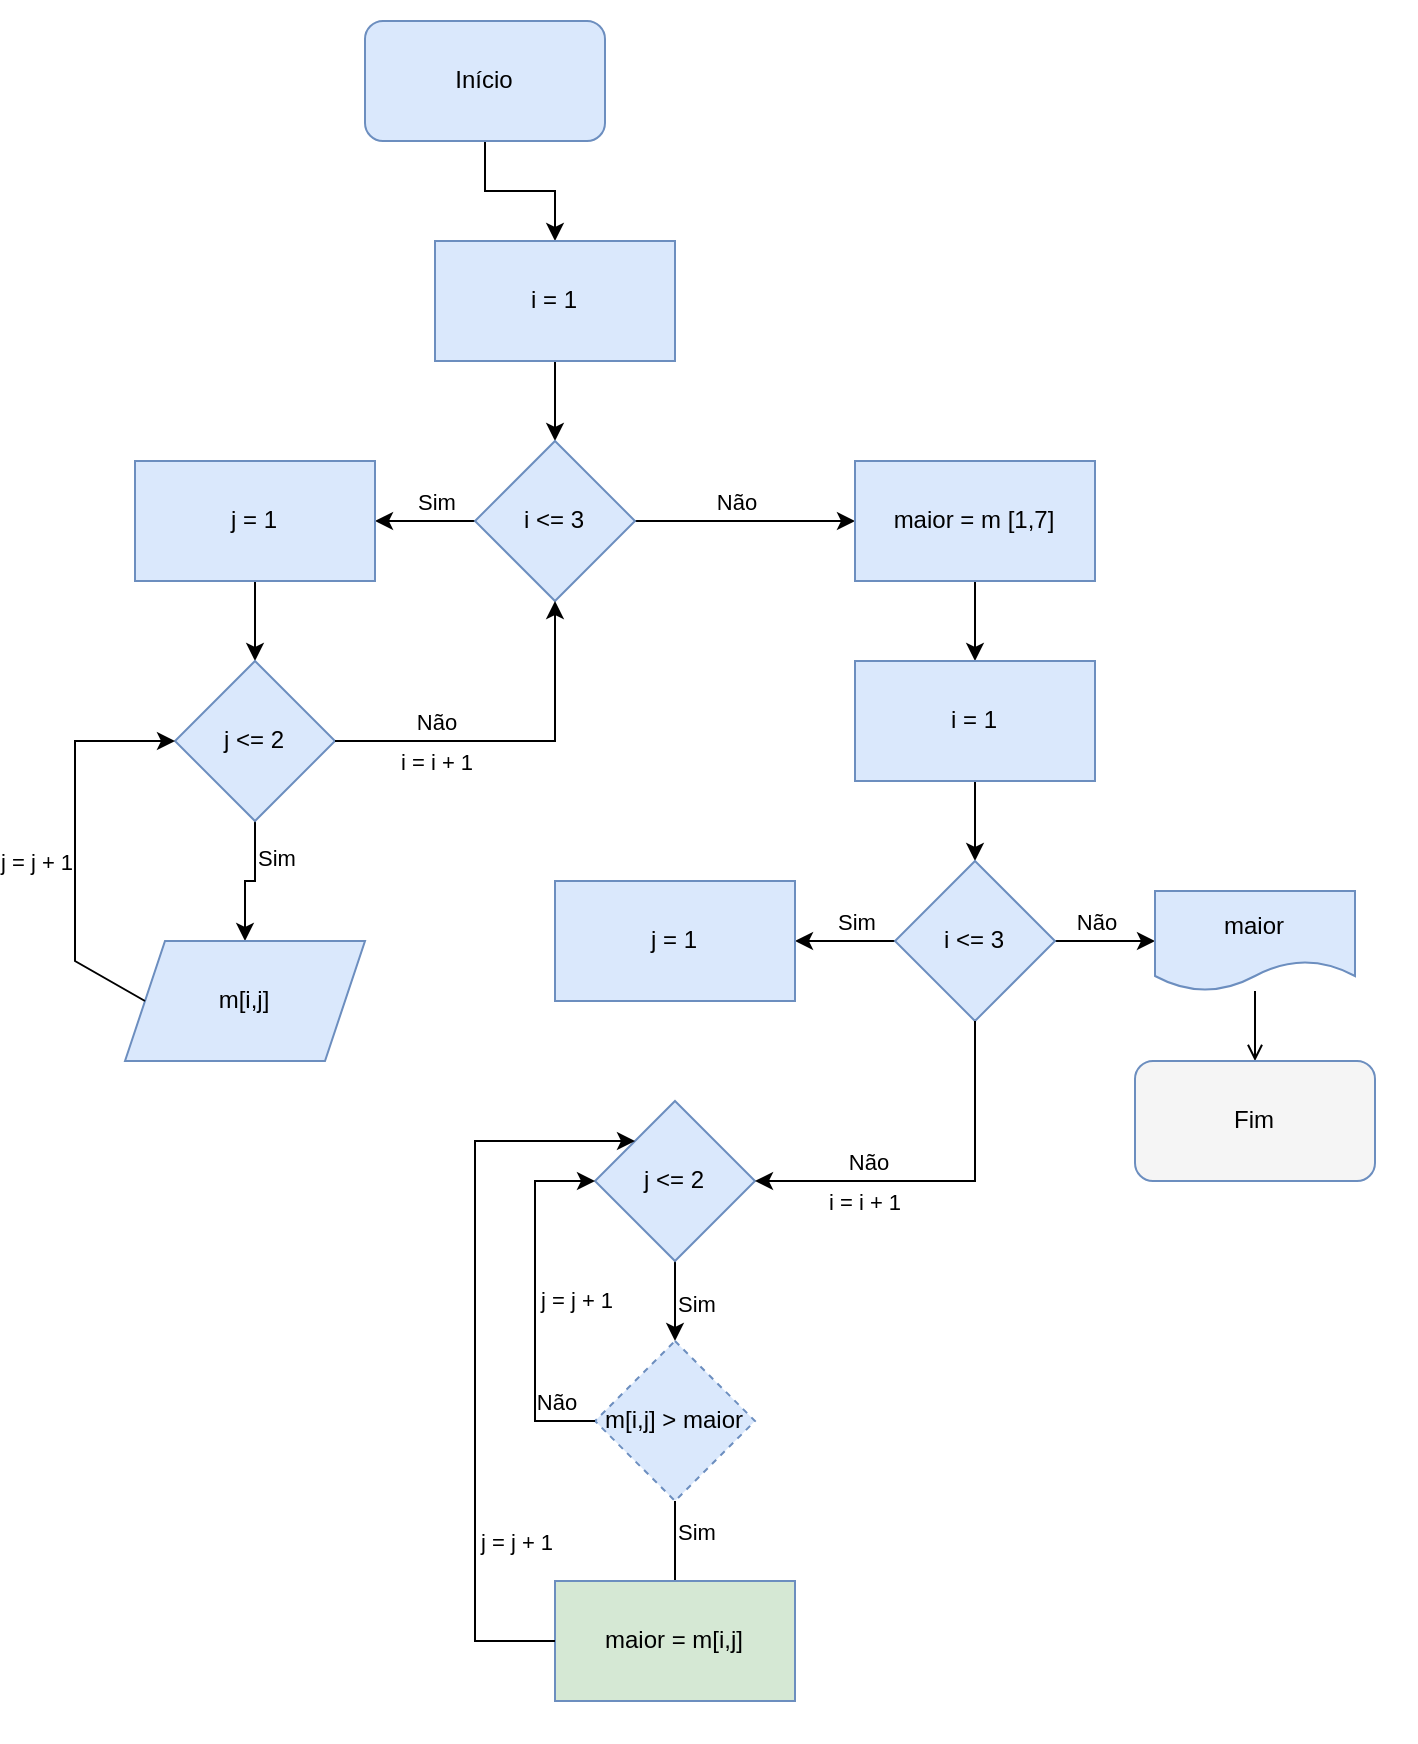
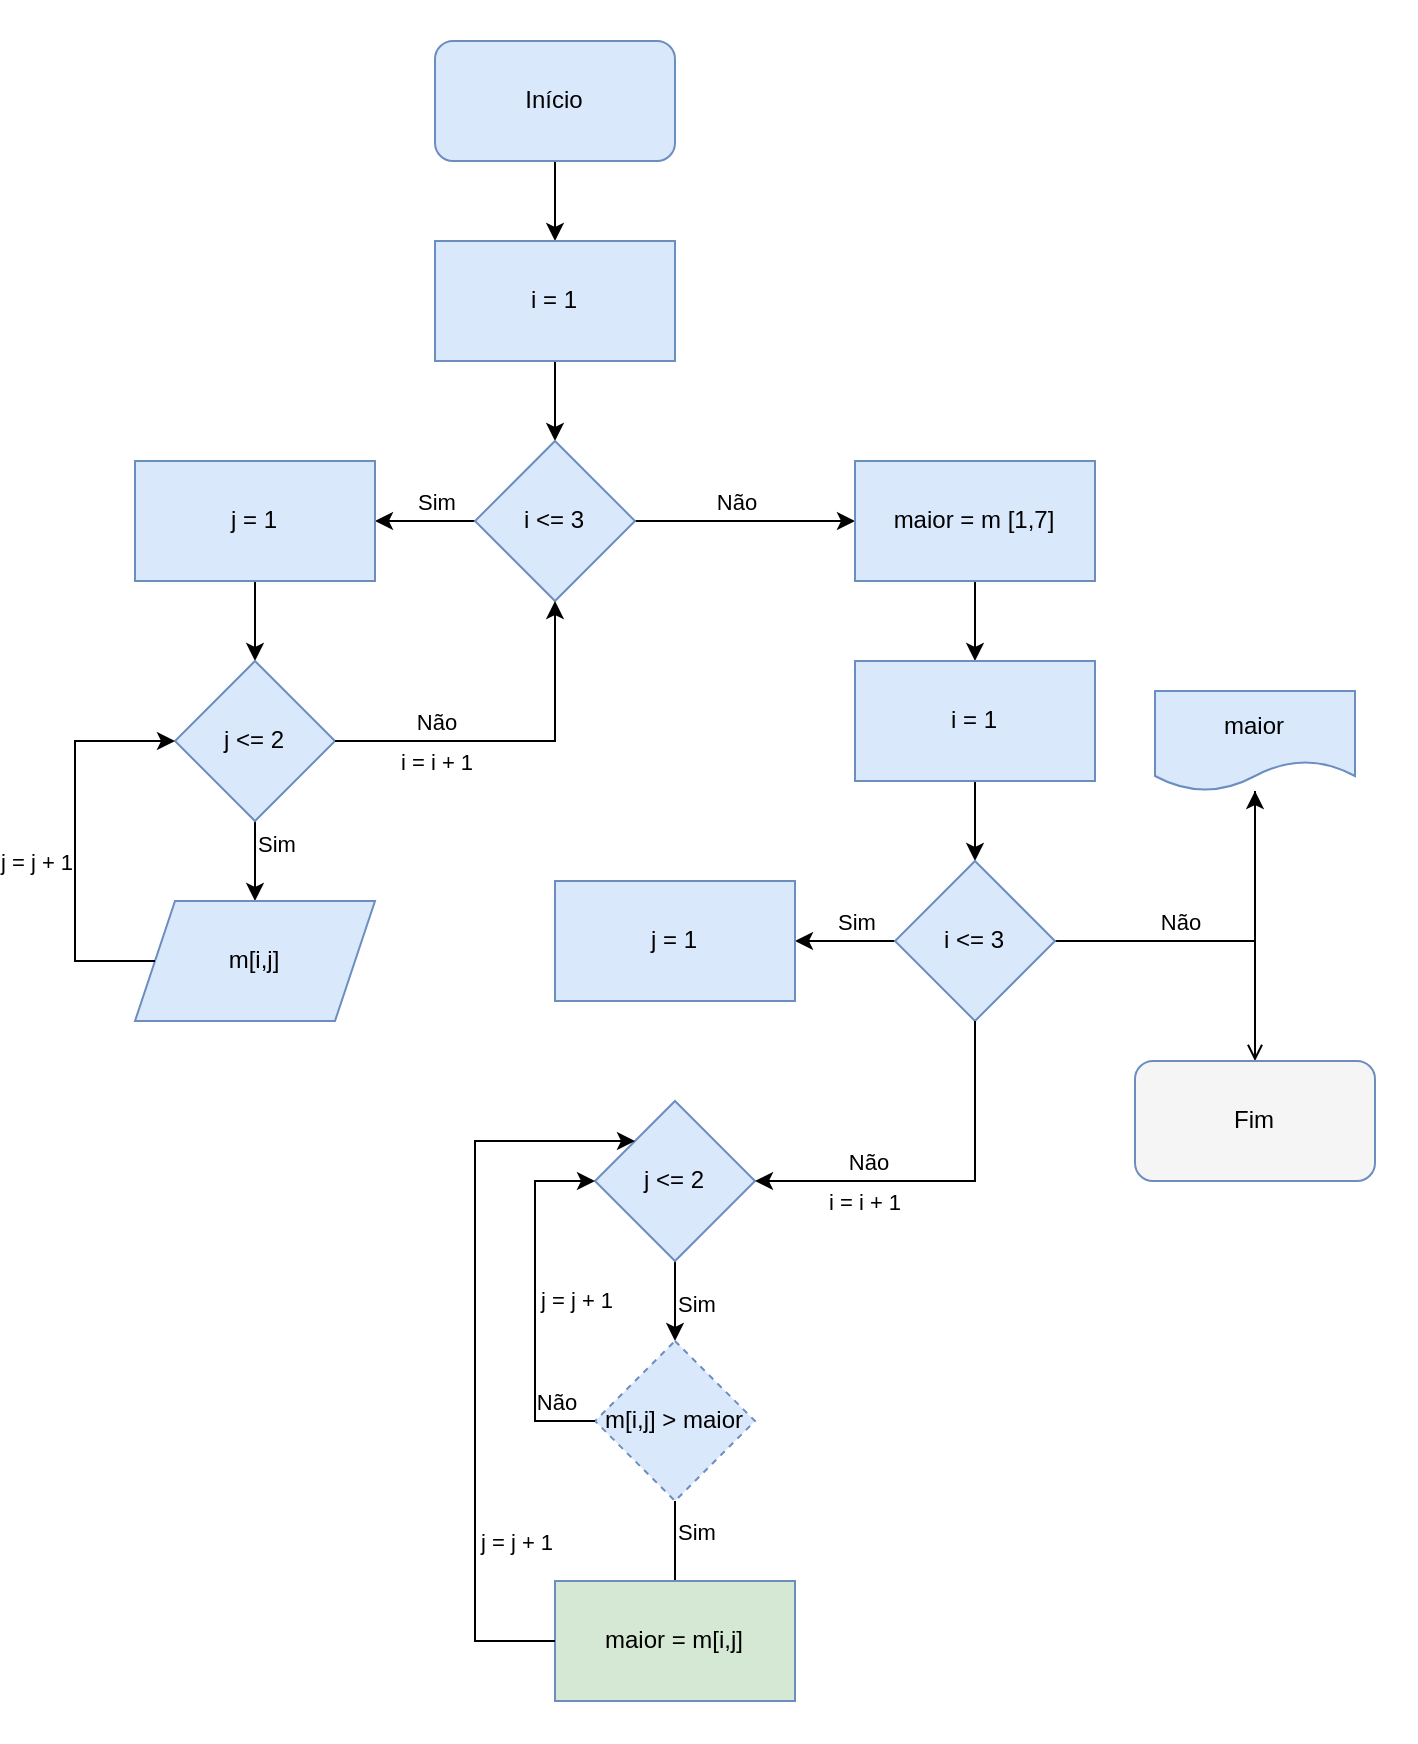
  <mxCell id="0" />
  <mxCell id="1" parent="0" />
  <mxCell id="2" style="edgeStyle=orthogonalEdgeStyle;rounded=0;orthogonalLoop=1;jettySize=auto;html=1;entryX=0.5;entryY=0;entryDx=0;entryDy=0;" edge="1" parent="1" source="3" target="5"><mxGeometry relative="1" as="geometry" /></mxCell>
- <mxCell id="3" value="Início" style="rounded=1;whiteSpace=wrap;html=1;fillColor=#dae8fc;strokeColor=#6c8ebf;" vertex="1" parent="1"><mxGeometry x="165" y="10" width="120" height="60" as="geometry" /></mxCell>
+ <mxCell id="3" value="Início" style="rounded=1;whiteSpace=wrap;html=1;fillColor=#dae8fc;strokeColor=#6c8ebf;" vertex="1" parent="1"><mxGeometry x="200" y="20" width="120" height="60" as="geometry" /></mxCell>
  <mxCell id="4" value="" style="edgeStyle=orthogonalEdgeStyle;rounded=0;orthogonalLoop=1;jettySize=auto;html=1;" edge="1" parent="1" source="5" target="10"><mxGeometry relative="1" as="geometry" /></mxCell>
  <mxCell id="5" value="i = 1" style="rounded=0;whiteSpace=wrap;html=1;fillColor=#dae8fc;strokeColor=#6c8ebf;" vertex="1" parent="1"><mxGeometry x="200" y="120" width="120" height="60" as="geometry" /></mxCell>
  <mxCell id="6" value="" style="edgeStyle=orthogonalEdgeStyle;rounded=0;orthogonalLoop=1;jettySize=auto;html=1;" edge="1" parent="1" source="10" target="12"><mxGeometry relative="1" as="geometry" /></mxCell>
  <mxCell id="7" value="Sim" style="edgeLabel;html=1;align=center;verticalAlign=middle;resizable=0;points=[];labelBackgroundColor=none;" vertex="1" connectable="0" parent="6"><mxGeometry x="-0.2" y="-1" relative="1" as="geometry"><mxPoint y="-9" as="offset" /></mxGeometry></mxCell>
  <mxCell id="8" value="" style="edgeStyle=orthogonalEdgeStyle;rounded=0;orthogonalLoop=1;jettySize=auto;html=1;" edge="1" parent="1" source="10" target="23"><mxGeometry relative="1" as="geometry" /></mxCell>
  <mxCell id="9" value="Não" style="edgeLabel;html=1;align=center;verticalAlign=middle;resizable=0;points=[];labelBackgroundColor=none;" vertex="1" connectable="0" parent="8"><mxGeometry x="-0.091" y="-1" relative="1" as="geometry"><mxPoint y="-11" as="offset" /></mxGeometry></mxCell>
  <mxCell id="10" value="i &amp;lt;= 3" style="rhombus;whiteSpace=wrap;html=1;rounded=0;fillColor=#dae8fc;strokeColor=#6c8ebf;" vertex="1" parent="1"><mxGeometry x="220" y="220" width="80" height="80" as="geometry" /></mxCell>
  <mxCell id="11" value="" style="edgeStyle=orthogonalEdgeStyle;rounded=0;orthogonalLoop=1;jettySize=auto;html=1;" edge="1" parent="1" source="12" target="15"><mxGeometry relative="1" as="geometry" /></mxCell>
  <mxCell id="12" value="j = 1" style="whiteSpace=wrap;html=1;rounded=0;fillColor=#dae8fc;strokeColor=#6c8ebf;" vertex="1" parent="1"><mxGeometry x="50" y="230" width="120" height="60" as="geometry" /></mxCell>
  <mxCell id="13" value="" style="edgeStyle=orthogonalEdgeStyle;rounded=0;orthogonalLoop=1;jettySize=auto;html=1;" edge="1" parent="1" source="15" target="16"><mxGeometry relative="1" as="geometry" /></mxCell>
  <mxCell id="14" value="Sim" style="edgeLabel;html=1;align=center;verticalAlign=middle;resizable=0;points=[];labelBackgroundColor=none;" vertex="1" connectable="0" parent="13"><mxGeometry x="-0.45" y="-1" relative="1" as="geometry"><mxPoint x="11" as="offset" /></mxGeometry></mxCell>
  <mxCell id="15" value="j &amp;lt;= 2" style="rhombus;whiteSpace=wrap;html=1;rounded=0;fillColor=#dae8fc;strokeColor=#6c8ebf;" vertex="1" parent="1"><mxGeometry x="70" y="330" width="80" height="80" as="geometry" /></mxCell>
- <mxCell id="16" value="m[i,j]" style="shape=parallelogram;perimeter=parallelogramPerimeter;whiteSpace=wrap;html=1;fixedSize=1;rounded=0;fillColor=#dae8fc;strokeColor=#6c8ebf;" vertex="1" parent="1"><mxGeometry x="45" y="470" width="120" height="60" as="geometry" /></mxCell>
+ <mxCell id="16" value="m[i,j]" style="shape=parallelogram;perimeter=parallelogramPerimeter;whiteSpace=wrap;html=1;fixedSize=1;rounded=0;fillColor=#dae8fc;strokeColor=#6c8ebf;" vertex="1" parent="1"><mxGeometry x="50" y="450" width="120" height="60" as="geometry" /></mxCell>
  <mxCell id="17" value="" style="endArrow=classic;html=1;rounded=0;exitX=0;exitY=0.5;exitDx=0;exitDy=0;entryX=0;entryY=0.5;entryDx=0;entryDy=0;" edge="1" parent="1" source="16" target="15"><mxGeometry width="50" height="50" relative="1" as="geometry"><mxPoint x="60" y="370" as="sourcePoint" /><mxPoint x="110" y="320" as="targetPoint" /><Array as="points"><mxPoint x="20" y="480" /><mxPoint x="20" y="430" /><mxPoint x="20" y="370" /></Array></mxGeometry></mxCell>
  <mxCell id="18" value="j = j + 1" style="edgeLabel;html=1;align=center;verticalAlign=middle;resizable=0;points=[];labelBackgroundColor=none;" vertex="1" connectable="0" parent="17"><mxGeometry x="-0.04" y="-2" relative="1" as="geometry"><mxPoint x="-22" y="6" as="offset" /></mxGeometry></mxCell>
  <mxCell id="19" value="" style="endArrow=classic;html=1;rounded=0;exitX=1;exitY=0.5;exitDx=0;exitDy=0;entryX=0.5;entryY=1;entryDx=0;entryDy=0;" edge="1" parent="1" source="15" target="10"><mxGeometry width="50" height="50" relative="1" as="geometry"><mxPoint x="250" y="370" as="sourcePoint" /><mxPoint x="300" y="320" as="targetPoint" /><Array as="points"><mxPoint x="260" y="370" /></Array></mxGeometry></mxCell>
  <mxCell id="20" value="Não" style="edgeLabel;html=1;align=center;verticalAlign=middle;resizable=0;points=[];labelBackgroundColor=none;" vertex="1" connectable="0" parent="19"><mxGeometry x="-0.456" y="-1" relative="1" as="geometry"><mxPoint x="1" y="-11" as="offset" /></mxGeometry></mxCell>
  <mxCell id="21" value="i = i + 1" style="edgeLabel;html=1;align=center;verticalAlign=middle;resizable=0;points=[];labelBackgroundColor=none;" vertex="1" connectable="0" parent="19"><mxGeometry x="-0.333" y="-3" relative="1" as="geometry"><mxPoint x="-10" y="7" as="offset" /></mxGeometry></mxCell>
  <mxCell id="22" value="" style="edgeStyle=orthogonalEdgeStyle;rounded=0;orthogonalLoop=1;jettySize=auto;html=1;" edge="1" parent="1" source="23" target="25"><mxGeometry relative="1" as="geometry" /></mxCell>
  <mxCell id="23" value="maior = m [1,7]" style="whiteSpace=wrap;html=1;rounded=0;fillColor=#dae8fc;strokeColor=#6c8ebf;" vertex="1" parent="1"><mxGeometry x="410" y="230" width="120" height="60" as="geometry" /></mxCell>
  <mxCell id="24" value="" style="edgeStyle=orthogonalEdgeStyle;rounded=0;orthogonalLoop=1;jettySize=auto;html=1;" edge="1" parent="1" source="25" target="30"><mxGeometry relative="1" as="geometry" /></mxCell>
  <mxCell id="25" value="i = 1" style="whiteSpace=wrap;html=1;rounded=0;fillColor=#dae8fc;strokeColor=#6c8ebf;" vertex="1" parent="1"><mxGeometry x="410" y="330" width="120" height="60" as="geometry" /></mxCell>
  <mxCell id="26" value="" style="edgeStyle=orthogonalEdgeStyle;rounded=0;orthogonalLoop=1;jettySize=auto;html=1;" edge="1" parent="1" source="30" target="31"><mxGeometry relative="1" as="geometry" /></mxCell>
  <mxCell id="27" value="Sim" style="edgeLabel;html=1;align=center;verticalAlign=middle;resizable=0;points=[];labelBackgroundColor=none;" vertex="1" connectable="0" parent="26"><mxGeometry x="-0.12" relative="1" as="geometry"><mxPoint x="2" y="-10" as="offset" /></mxGeometry></mxCell>
  <mxCell id="28" value="" style="edgeStyle=orthogonalEdgeStyle;rounded=0;orthogonalLoop=1;jettySize=auto;html=1;" edge="1" parent="1" source="30" target="33"><mxGeometry relative="1" as="geometry" /></mxCell>
  <mxCell id="29" value="Não" style="edgeLabel;html=1;align=center;verticalAlign=middle;resizable=0;points=[];labelBackgroundColor=none;" vertex="1" connectable="0" parent="28"><mxGeometry x="-0.32" y="-2" relative="1" as="geometry"><mxPoint x="3" y="-12" as="offset" /></mxGeometry></mxCell>
  <mxCell id="30" value="i &amp;lt;= 3" style="rhombus;whiteSpace=wrap;html=1;rounded=0;fillColor=#dae8fc;strokeColor=#6c8ebf;" vertex="1" parent="1"><mxGeometry x="430" y="430" width="80" height="80" as="geometry" /></mxCell>
  <mxCell id="31" value="j = 1" style="rounded=0;whiteSpace=wrap;html=1;fillColor=#dae8fc;strokeColor=#6c8ebf;" vertex="1" parent="1"><mxGeometry x="260" y="440" width="120" height="60" as="geometry" /></mxCell>
  <mxCell id="32" style="edgeStyle=orthogonalEdgeStyle;rounded=0;orthogonalLoop=1;jettySize=auto;html=1;entryX=0.5;entryY=0;entryDx=0;entryDy=0;endArrow=open;" edge="1" parent="1" source="33" target="34"><mxGeometry relative="1" as="geometry" /></mxCell>
- <mxCell id="33" value="maior" style="shape=document;whiteSpace=wrap;html=1;boundedLbl=1;rounded=0;fillColor=#dae8fc;strokeColor=#6c8ebf;" vertex="1" parent="1"><mxGeometry x="560" y="445" width="100" height="50" as="geometry" /></mxCell>
+ <mxCell id="33" value="maior" style="shape=document;whiteSpace=wrap;html=1;boundedLbl=1;rounded=0;fillColor=#dae8fc;strokeColor=#6c8ebf;" vertex="1" parent="1"><mxGeometry x="560" y="345" width="100" height="50" as="geometry" /></mxCell>
  <mxCell id="34" value="Fim" style="rounded=1;whiteSpace=wrap;html=1;fillColor=#f5f5f5;strokeColor=#6c8ebf;" vertex="1" parent="1"><mxGeometry x="550" y="530" width="120" height="60" as="geometry" /></mxCell>
  <mxCell id="35" value="" style="edgeStyle=orthogonalEdgeStyle;rounded=0;orthogonalLoop=1;jettySize=auto;html=1;" edge="1" parent="1" source="37" target="43"><mxGeometry relative="1" as="geometry" /></mxCell>
  <mxCell id="36" value="Sim" style="edgeLabel;html=1;align=center;verticalAlign=middle;resizable=0;points=[];labelBackgroundColor=none;" vertex="1" connectable="0" parent="35"><mxGeometry x="0.05" y="2" relative="1" as="geometry"><mxPoint x="8" as="offset" /></mxGeometry></mxCell>
  <mxCell id="37" value="j &amp;lt;= 2" style="rhombus;whiteSpace=wrap;html=1;rounded=0;fillColor=#dae8fc;strokeColor=#6c8ebf;" vertex="1" parent="1"><mxGeometry x="280" y="550" width="80" height="80" as="geometry" /></mxCell>
  <mxCell id="38" value="" style="endArrow=classic;html=1;rounded=0;exitX=0.5;exitY=1;exitDx=0;exitDy=0;entryX=1;entryY=0.5;entryDx=0;entryDy=0;" edge="1" parent="1" source="30" target="37"><mxGeometry width="50" height="50" relative="1" as="geometry"><mxPoint x="310" y="570" as="sourcePoint" /><mxPoint x="360" y="520" as="targetPoint" /><Array as="points"><mxPoint x="470" y="590" /></Array></mxGeometry></mxCell>
  <mxCell id="39" value="Não" style="edgeLabel;html=1;align=center;verticalAlign=middle;resizable=0;points=[];labelBackgroundColor=none;" vertex="1" connectable="0" parent="38"><mxGeometry x="0.41" y="2" relative="1" as="geometry"><mxPoint y="-12" as="offset" /></mxGeometry></mxCell>
  <mxCell id="40" value="i = i + 1" style="edgeLabel;html=1;align=center;verticalAlign=middle;resizable=0;points=[];labelBackgroundColor=none;" vertex="1" connectable="0" parent="38"><mxGeometry x="0.432" relative="1" as="geometry"><mxPoint y="10" as="offset" /></mxGeometry></mxCell>
  <mxCell id="41" value="" style="edgeStyle=orthogonalEdgeStyle;rounded=0;orthogonalLoop=1;jettySize=auto;html=1;endArrow=none;" edge="1" parent="1" source="43" target="44"><mxGeometry relative="1" as="geometry" /></mxCell>
  <mxCell id="42" value="Sim" style="edgeLabel;html=1;align=center;verticalAlign=middle;resizable=0;points=[];labelBackgroundColor=none;" vertex="1" connectable="0" parent="41"><mxGeometry x="-0.25" relative="1" as="geometry"><mxPoint x="10" as="offset" /></mxGeometry></mxCell>
  <mxCell id="43" value="m[i,j] &amp;gt; maior" style="rhombus;whiteSpace=wrap;html=1;rounded=0;fillColor=#dae8fc;strokeColor=#6c8ebf;dashed=1;" vertex="1" parent="1"><mxGeometry x="280" y="670" width="80" height="80" as="geometry" /></mxCell>
  <mxCell id="44" value="maior = m[i,j]" style="whiteSpace=wrap;html=1;rounded=0;fillColor=#d5e8d4;strokeColor=#6c8ebf;" vertex="1" parent="1"><mxGeometry x="260" y="790" width="120" height="60" as="geometry" /></mxCell>
  <mxCell id="45" value="" style="endArrow=classic;html=1;rounded=0;exitX=0;exitY=0.5;exitDx=0;exitDy=0;entryX=0;entryY=0;entryDx=0;entryDy=0;" edge="1" parent="1" source="44" target="37"><mxGeometry width="50" height="50" relative="1" as="geometry"><mxPoint x="310" y="670" as="sourcePoint" /><mxPoint x="360" y="620" as="targetPoint" /><Array as="points"><mxPoint x="220" y="820" /><mxPoint x="220" y="570" /></Array></mxGeometry></mxCell>
  <mxCell id="46" value="j = j + 1" style="edgeLabel;html=1;align=center;verticalAlign=middle;resizable=0;points=[];labelBackgroundColor=none;" vertex="1" connectable="0" parent="45"><mxGeometry x="-0.584" y="-3" relative="1" as="geometry"><mxPoint x="17" y="-13" as="offset" /></mxGeometry></mxCell>
  <mxCell id="47" value="" style="endArrow=classic;html=1;rounded=0;exitX=0;exitY=0.5;exitDx=0;exitDy=0;entryX=0;entryY=0.5;entryDx=0;entryDy=0;" edge="1" parent="1" source="43" target="37"><mxGeometry width="50" height="50" relative="1" as="geometry"><mxPoint x="310" y="670" as="sourcePoint" /><mxPoint x="360" y="620" as="targetPoint" /><Array as="points"><mxPoint x="250" y="710" /><mxPoint x="250" y="590" /></Array></mxGeometry></mxCell>
  <mxCell id="48" value="j = j + 1" style="edgeLabel;html=1;align=center;verticalAlign=middle;resizable=0;points=[];labelBackgroundColor=none;" vertex="1" connectable="0" parent="47"><mxGeometry x="0.011" y="-2" relative="1" as="geometry"><mxPoint x="18" as="offset" /></mxGeometry></mxCell>
  <mxCell id="49" value="Não" style="edgeLabel;html=1;align=center;verticalAlign=middle;resizable=0;points=[];labelBackgroundColor=none;" vertex="1" connectable="0" parent="47"><mxGeometry x="-0.222" y="-1" relative="1" as="geometry"><mxPoint x="9" y="30" as="offset" /></mxGeometry></mxCell>
